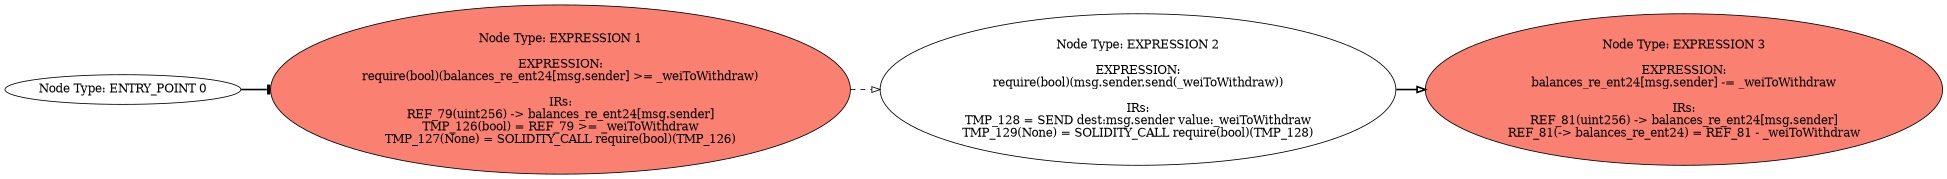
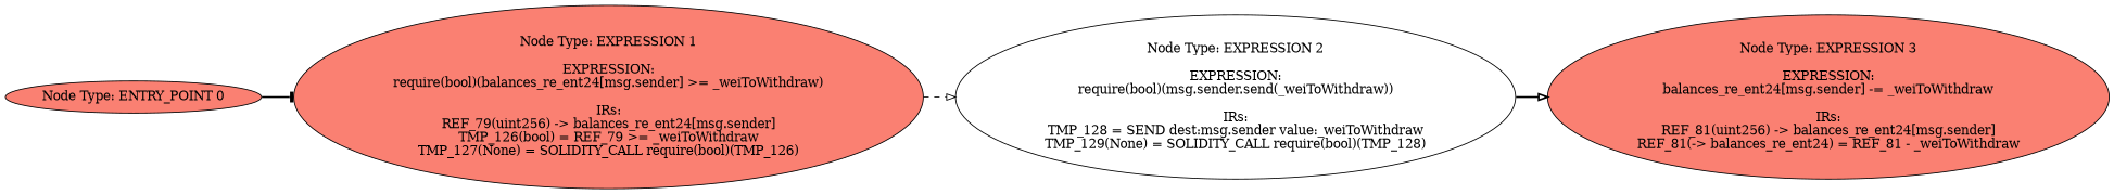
  digraph {
    rankdir=LR
    node [style=filled fillcolor=white]
    edge [style=bold arrowhead=onormal]
-   n1 [label="Node Type: ENTRY_POINT 0\n"]
+   n1 [label="Node Type: ENTRY_POINT 0\n" fillcolor=salmon]
    n2 [label="Node Type: EXPRESSION 1\n\nEXPRESSION:\nrequire(bool)(balances_re_ent24[msg.sender] >= _weiToWithdraw)\n\nIRs:\nREF_79(uint256) -> balances_re_ent24[msg.sender]\nTMP_126(bool) = REF_79 >= _weiToWithdraw\nTMP_127(None) = SOLIDITY_CALL require(bool)(TMP_126)" fillcolor=salmon]
    n3 [label="Node Type: EXPRESSION 2\n\nEXPRESSION:\nrequire(bool)(msg.sender.send(_weiToWithdraw))\n\nIRs:\nTMP_128 = SEND dest:msg.sender value:_weiToWithdraw\nTMP_129(None) = SOLIDITY_CALL require(bool)(TMP_128)"]
    n4 [label="Node Type: EXPRESSION 3\n\nEXPRESSION:\nbalances_re_ent24[msg.sender] -= _weiToWithdraw\n\nIRs:\nREF_81(uint256) -> balances_re_ent24[msg.sender]\nREF_81(-> balances_re_ent24) = REF_81 - _weiToWithdraw" fillcolor=salmon]
    n1 -> n2 [arrowhead=tee]
    n2 -> n3 [style=dashed]
    n3 -> n4
  }
